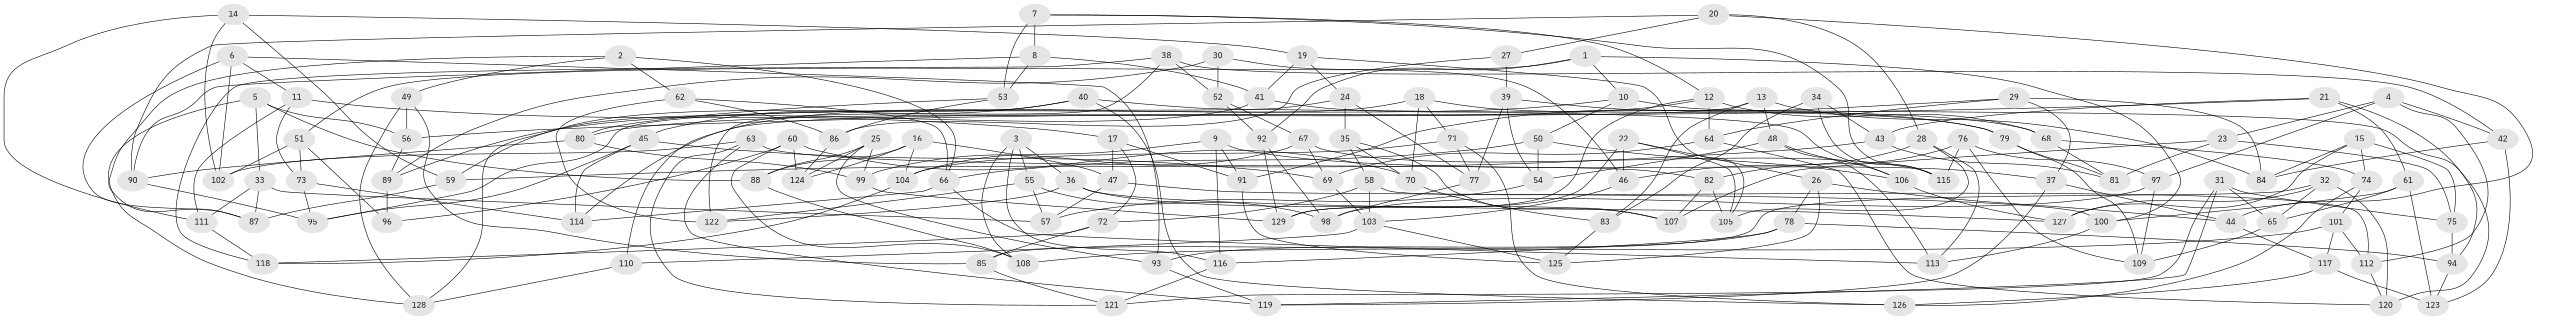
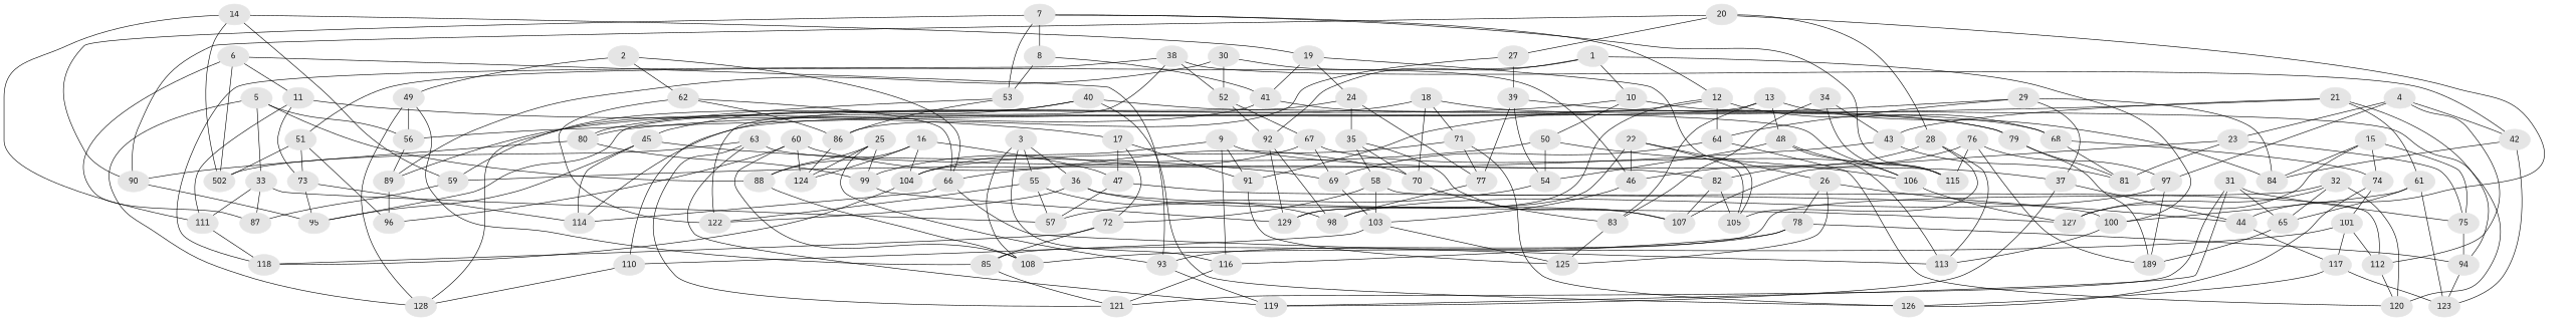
  graph {
    fontname="IBM Plex Sans"
    node [color=gray90 fontname="IBM Plex Sans" style=filled]
    edge [fontname="IBM Plex Sans"]
    1
    10
    51
    92
    100
    50
    89
    120
-   102
+   102 [label=502]
    73
    96
    129
    98
    113
    2
    49
    62
    66
    87
    56
    128
    85
    86
    122
    114
    3
    36
    55
    108
    116
    127
    107
    57
    121
    4
    23
    42
    97
    112
    75
    81
    84
    123
-   109
+   109 [label=189]
    5
    33
    88
    111
    6
    11
    93
    17
    119
    7
    8
    12
    53
    115
    41
    90
    64
    80
    68
    59
    79
    95
    9
    37
    91
    104
    44
    125
    118
    54
    106
    47
    72
    69
    99
    13
    48
    83
    14
    19
    24
    105
    15
    74
    126
    101
    94
    16
    124
    18
    70
    71
    110
    77
    35
    20
    27
    28
    39
    46
    117
    21
    43
    61
    65
    22
    26
    78
    103
    58
    25
    34
    29
    30
    52
    67
    31
    32
    38
    40
    45
    60
    63
    82
    76
    1 -- 10
    1 -- 51
    1 -- 92
    1 -- 100
    10 -- 50
    10 -- 89
    10 -- 120
    51 -- 102
    51 -- 73
    51 -- 96
    92 -- 129
    92 -- 98
    100 -- 113
    50 -- 66
    50 -- 54
    50 -- 106
    89 -- 96
    73 -- 114
    73 -- 95
    2 -- 49
    2 -- 62
    2 -- 66
-   2 -- 87
    49 -- 56
    49 -- 128
    49 -- 85
    62 -- 66
    62 -- 86
    62 -- 122
    66 -- 113
    66 -- 114
    56 -- 89
    85 -- 121
    86 -- 124
    3 -- 36
    3 -- 55
    3 -- 108
    3 -- 116
    36 -- 122
    36 -- 127
    36 -- 107
    55 -- 98
    55 -- 122
    55 -- 57
    116 -- 121
    4 -- 23
    4 -- 42
    4 -- 97
    4 -- 112
    23 -- 107
    23 -- 75
    23 -- 81
    42 -- 84
    42 -- 123
    97 -- 98
    97 -- 109
    112 -- 120
    75 -- 94
    5 -- 56
    5 -- 128
    5 -- 33
    5 -- 88
    33 -- 87
    33 -- 57
    33 -- 111
    88 -- 108
    111 -- 118
    6 -- 102
    6 -- 87
    6 -- 11
    6 -- 93
    11 -- 73
    11 -- 111
    11 -- 17
    93 -- 119
    17 -- 91
    17 -- 47
    17 -- 72
    7 -- 8
    7 -- 12
    7 -- 53
    7 -- 115
    8 -- 53
    8 -- 41
-   8 -- 90
+   7 -- 90
    12 -- 129
    12 -- 64
    12 -- 80
    12 -- 68
    53 -- 86
    53 -- 80
    41 -- 59
    41 -- 79
    90 -- 95
    64 -- 120
    64 -- 69
    80 -- 90
    80 -- 99
    68 -- 81
    68 -- 74
    59 -- 87
    79 -- 81
    79 -- 109
    9 -- 116
    9 -- 37
    9 -- 91
    9 -- 104
    37 -- 119
    37 -- 44
    91 -- 125
    104 -- 118
    44 -- 117
    54 -- 57
    106 -- 127
    47 -- 100
    47 -- 57
    72 -- 85
    72 -- 118
    69 -- 103
    99 -- 129
    13 -- 114
    13 -- 84
    13 -- 48
    13 -- 83
    48 -- 113
    48 -- 54
    48 -- 106
    83 -- 125
    14 -- 102
    14 -- 111
    14 -- 59
    14 -- 19
    19 -- 41
    19 -- 24
    19 -- 105
    24 -- 95
    24 -- 77
    24 -- 35
    15 -- 127
    15 -- 75
    15 -- 84
    15 -- 74
    74 -- 126
    74 -- 101
    101 -- 108
    101 -- 112
    101 -- 117
    94 -- 123
    16 -- 88
    16 -- 104
    16 -- 47
    16 -- 124
    18 -- 79
    18 -- 70
    18 -- 71
    18 -- 110
    70 -- 83
    71 -- 104
    71 -- 126
    71 -- 77
    110 -- 128
    77 -- 98
    35 -- 107
    35 -- 70
    35 -- 58
    20 -- 90
    20 -- 44
    20 -- 27
    20 -- 28
    27 -- 86
    27 -- 39
    28 -- 113
    28 -- 105
    28 -- 46
    39 -- 68
    39 -- 54
    39 -- 77
    46 -- 103
    117 -- 123
    117 -- 126
    21 -- 56
    21 -- 94
    21 -- 43
    21 -- 61
    43 -- 81
    43 -- 59
    61 -- 100
    61 -- 123
    61 -- 65
    65 -- 109
    22 -- 129
    22 -- 105
    22 -- 46
    22 -- 26
    26 -- 44
    26 -- 125
    26 -- 78
    78 -- 116
    78 -- 93
    78 -- 94
    103 -- 125
    103 -- 110
    58 -- 112
    58 -- 72
    58 -- 103
    25 -- 88
    25 -- 93
    25 -- 99
    25 -- 124
    34 -- 115
    34 -- 83
    34 -- 43
    29 -- 84
    29 -- 64
    29 -- 37
    29 -- 91
    30 -- 89
    30 -- 46
    30 -- 52
    52 -- 92
    52 -- 67
    67 -- 115
    67 -- 69
    67 -- 99
    31 -- 121
    31 -- 75
    31 -- 119
    31 -- 65
    32 -- 120
    32 -- 85
    32 -- 127
    32 -- 65
    38 -- 122
    38 -- 42
    38 -- 118
    38 -- 52
    40 -- 128
    40 -- 106
    40 -- 126
    40 -- 45
    45 -- 114
    45 -- 95
    45 -- 69
    60 -- 96
    60 -- 108
    60 -- 124
    60 -- 70
    63 -- 102
    63 -- 121
    63 -- 119
    63 -- 82
    82 -- 107
    82 -- 105
    76 -- 97
    76 -- 109
    76 -- 115
    76 -- 82
  }
